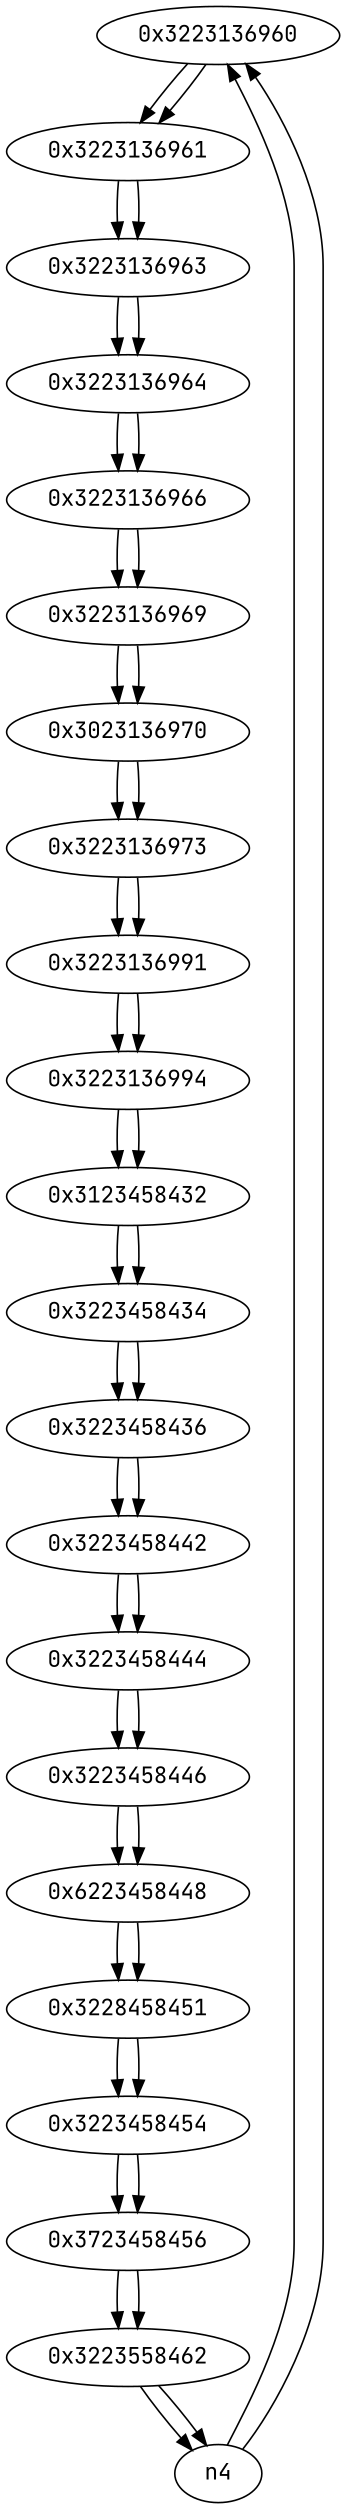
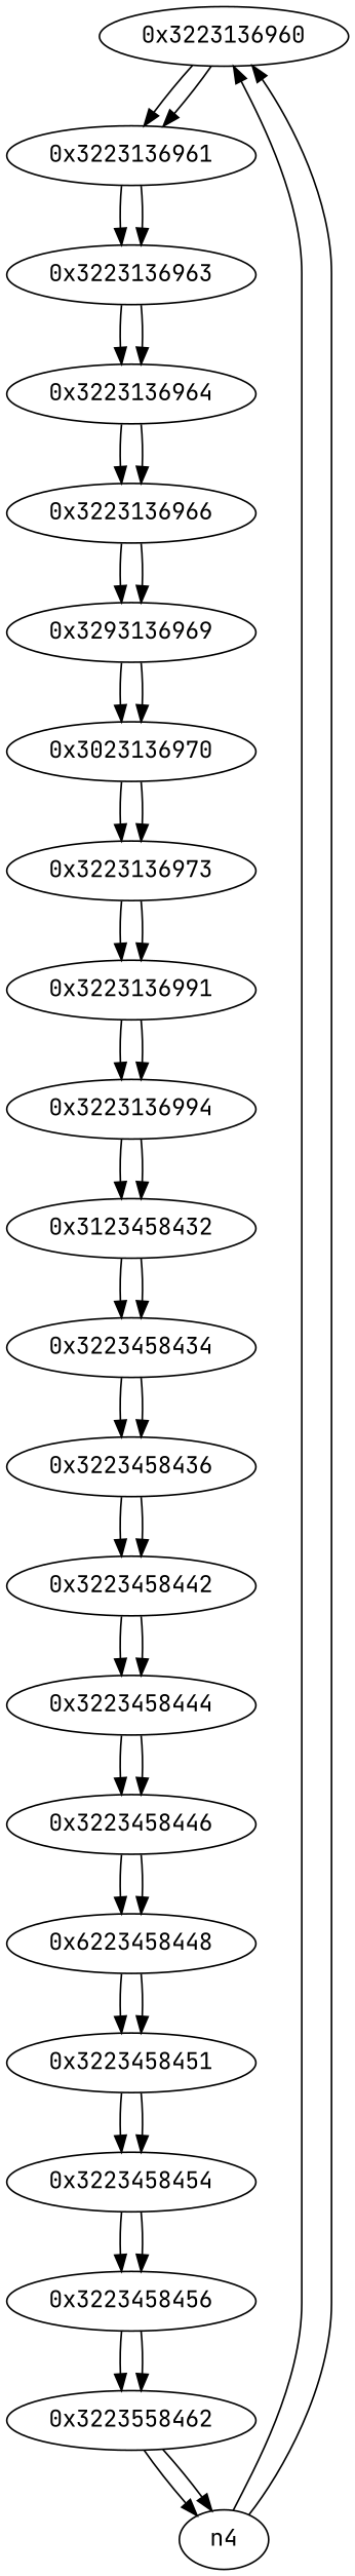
  digraph {
    fontname="JetBrains Mono"
    node [fontname="JetBrains Mono"]
    edge [fontname="JetBrains Mono"]
    n1 [label="0x3223136960"]
    n2 [label="0x3223136961"]
    n3 [label="0x3223136963"]
    n4 [label="0x3223136964"]
    n5 [label="0x3223136966"]
-   n6 [label="0x3223136969"]
+   n6 [label="0x3293136969"]
    n7 [label="0x3023136970"]
    n8 [label="0x3223136973"]
    n9 [label="0x3223136991"]
    n10 [label="0x3223136994"]
    n11 [label="0x3123458432"]
    n12 [label="0x3223458434"]
    n13 [label="0x3223458436"]
    n14 [label="0x3223458442"]
    n15 [label="0x3223458444"]
    n16 [label="0x3223458446"]
    n17 [label="0x6223458448"]
-   n18 [label="0x3228458451"]
+   n18 [label="0x3223458451"]
    n19 [label="0x3223458454"]
-   n20 [label="0x3723458456"]
+   n20 [label="0x3223458456"]
    n21 [label="0x3223558462"]
    n22 [label=n4]
    n1 -> n2
    n1 -> n2
    n2 -> n3
    n2 -> n3
    n3 -> n4
    n3 -> n4
    n4 -> n5
    n4 -> n5
    n5 -> n6
    n5 -> n6
    n6 -> n7
    n6 -> n7
    n7 -> n8
    n7 -> n8
    n8 -> n9
    n8 -> n9
    n9 -> n10
    n9 -> n10
    n10 -> n11
    n10 -> n11
    n11 -> n12
    n11 -> n12
    n12 -> n13
    n12 -> n13
    n13 -> n14
    n13 -> n14
    n14 -> n15
    n14 -> n15
    n15 -> n16
    n15 -> n16
    n16 -> n17
    n16 -> n17
    n17 -> n18
    n17 -> n18
    n18 -> n19
    n18 -> n19
    n19 -> n20
    n19 -> n20
    n20 -> n21
    n20 -> n21
    n21 -> n22
    n21 -> n22
    n22 -> n1
    n22 -> n1
  }
